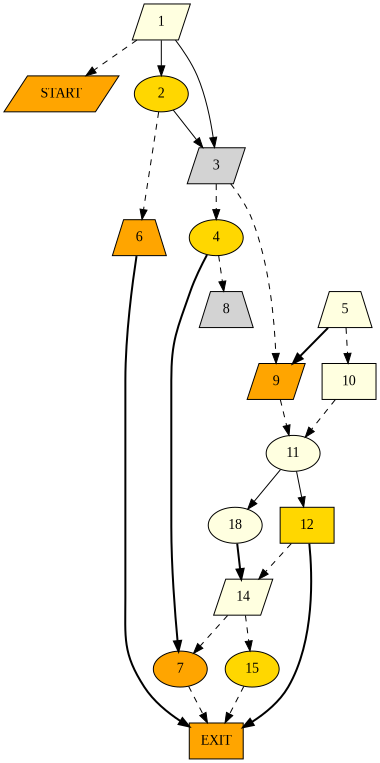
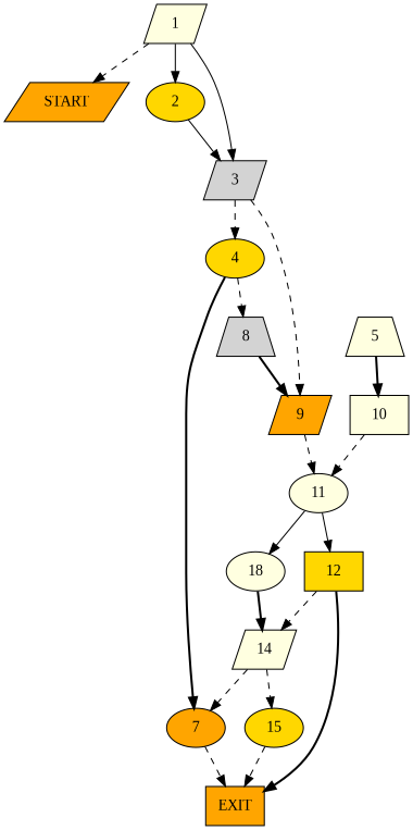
  digraph {
    fontname="Liberation Serif"
    node [fillcolor=lightyellow fontname="Liberation Serif" shape=ellipse style=filled]
    edge [fontname="Liberation Serif" style=dashed]
    n1 [fillcolor=orange label=START shape=parallelogram]
    1 [shape=parallelogram]
    2 [fillcolor=gold]
    3 [fillcolor=lightgrey shape=parallelogram]
    n5 [fillcolor=orange label=EXIT shape=box]
-   6 [fillcolor=orange shape=trapezium]
    4 [fillcolor=gold]
    9 [fillcolor=orange shape=parallelogram]
    7 [fillcolor=orange]
    8 [fillcolor=lightgrey shape=trapezium]
    5 [shape=trapezium]
    10 [shape=box]
    11
    12 [fillcolor=gold shape=box]
    n15 [label=18]
    14 [shape=parallelogram]
    15 [fillcolor=gold]
    1 -> n1
    1 -> 2 [style=solid]
    1 -> 3 [style=solid]
    2 -> 3 [style=solid]
-   2 -> 6
    3 -> 4
    3 -> 9
-   6 -> n5 [style=bold]
    4 -> 7 [style=bold]
    4 -> 8
    9 -> 11
    7 -> n5
-   5 -> 9 [style=bold]
-   5 -> 10
+   8 -> 9 [style=bold]
+   5 -> 10 [style=bold]
    10 -> 11
    11 -> 12 [style=solid]
    11 -> n15 [style=solid]
    12 -> n5 [style=bold]
    12 -> 14
    n15 -> 14 [style=bold]
    14 -> 7
    14 -> 15
    15 -> n5
  }
